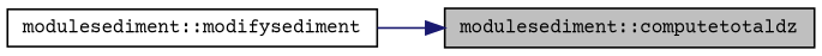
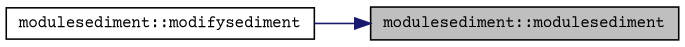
  digraph {
    rankdir=RL
    fontname="Courier Prime"
    node [color=black fontname="Courier Prime" fontsize=10 shape=record style=filled]
-   n1 [fillcolor=grey75 fontcolor=black height=0.2 label="modulesediment::computetotaldz" width=0.4]
+   n1 [fillcolor=grey75 fontcolor=black height=0.2 label="modulesediment::modulesediment" width=0.4]
    n2 [fillcolor=white height=0.2 label="modulesediment::modifysediment" width=0.4]
    n1 -> n2 [color=midnightblue dir=back fontname="Courier Prime" fontsize=10 labelfontname=Helvetica labelfontsize=10 style=solid]
  }
